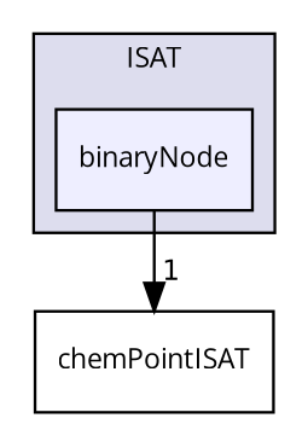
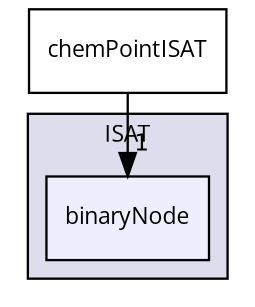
  digraph {
    compound=true
    fontname="Open Sans"
    node [fontname="Open Sans" fontsize=10 shape=box]
    n1 [fillcolor="#eeeeff" label=binaryNode pencolor=black style=filled]
    n2 [label=chemPointISAT]
    subgraph cluster_1 {
      bgcolor="#ddddee"
      fontsize=10
      label=ISAT
      pencolor=black
      n1
    }
-   n1 -> n2 [headlabel=1 labeldistance=1.5 labelfontname=Helvetica labelfontsize=10 fontname="Open Sans"]
+   n2 -> n1 [headlabel=1 labeldistance=1.5 labelfontname=Helvetica labelfontsize=10 fontname="Open Sans"]
  }
